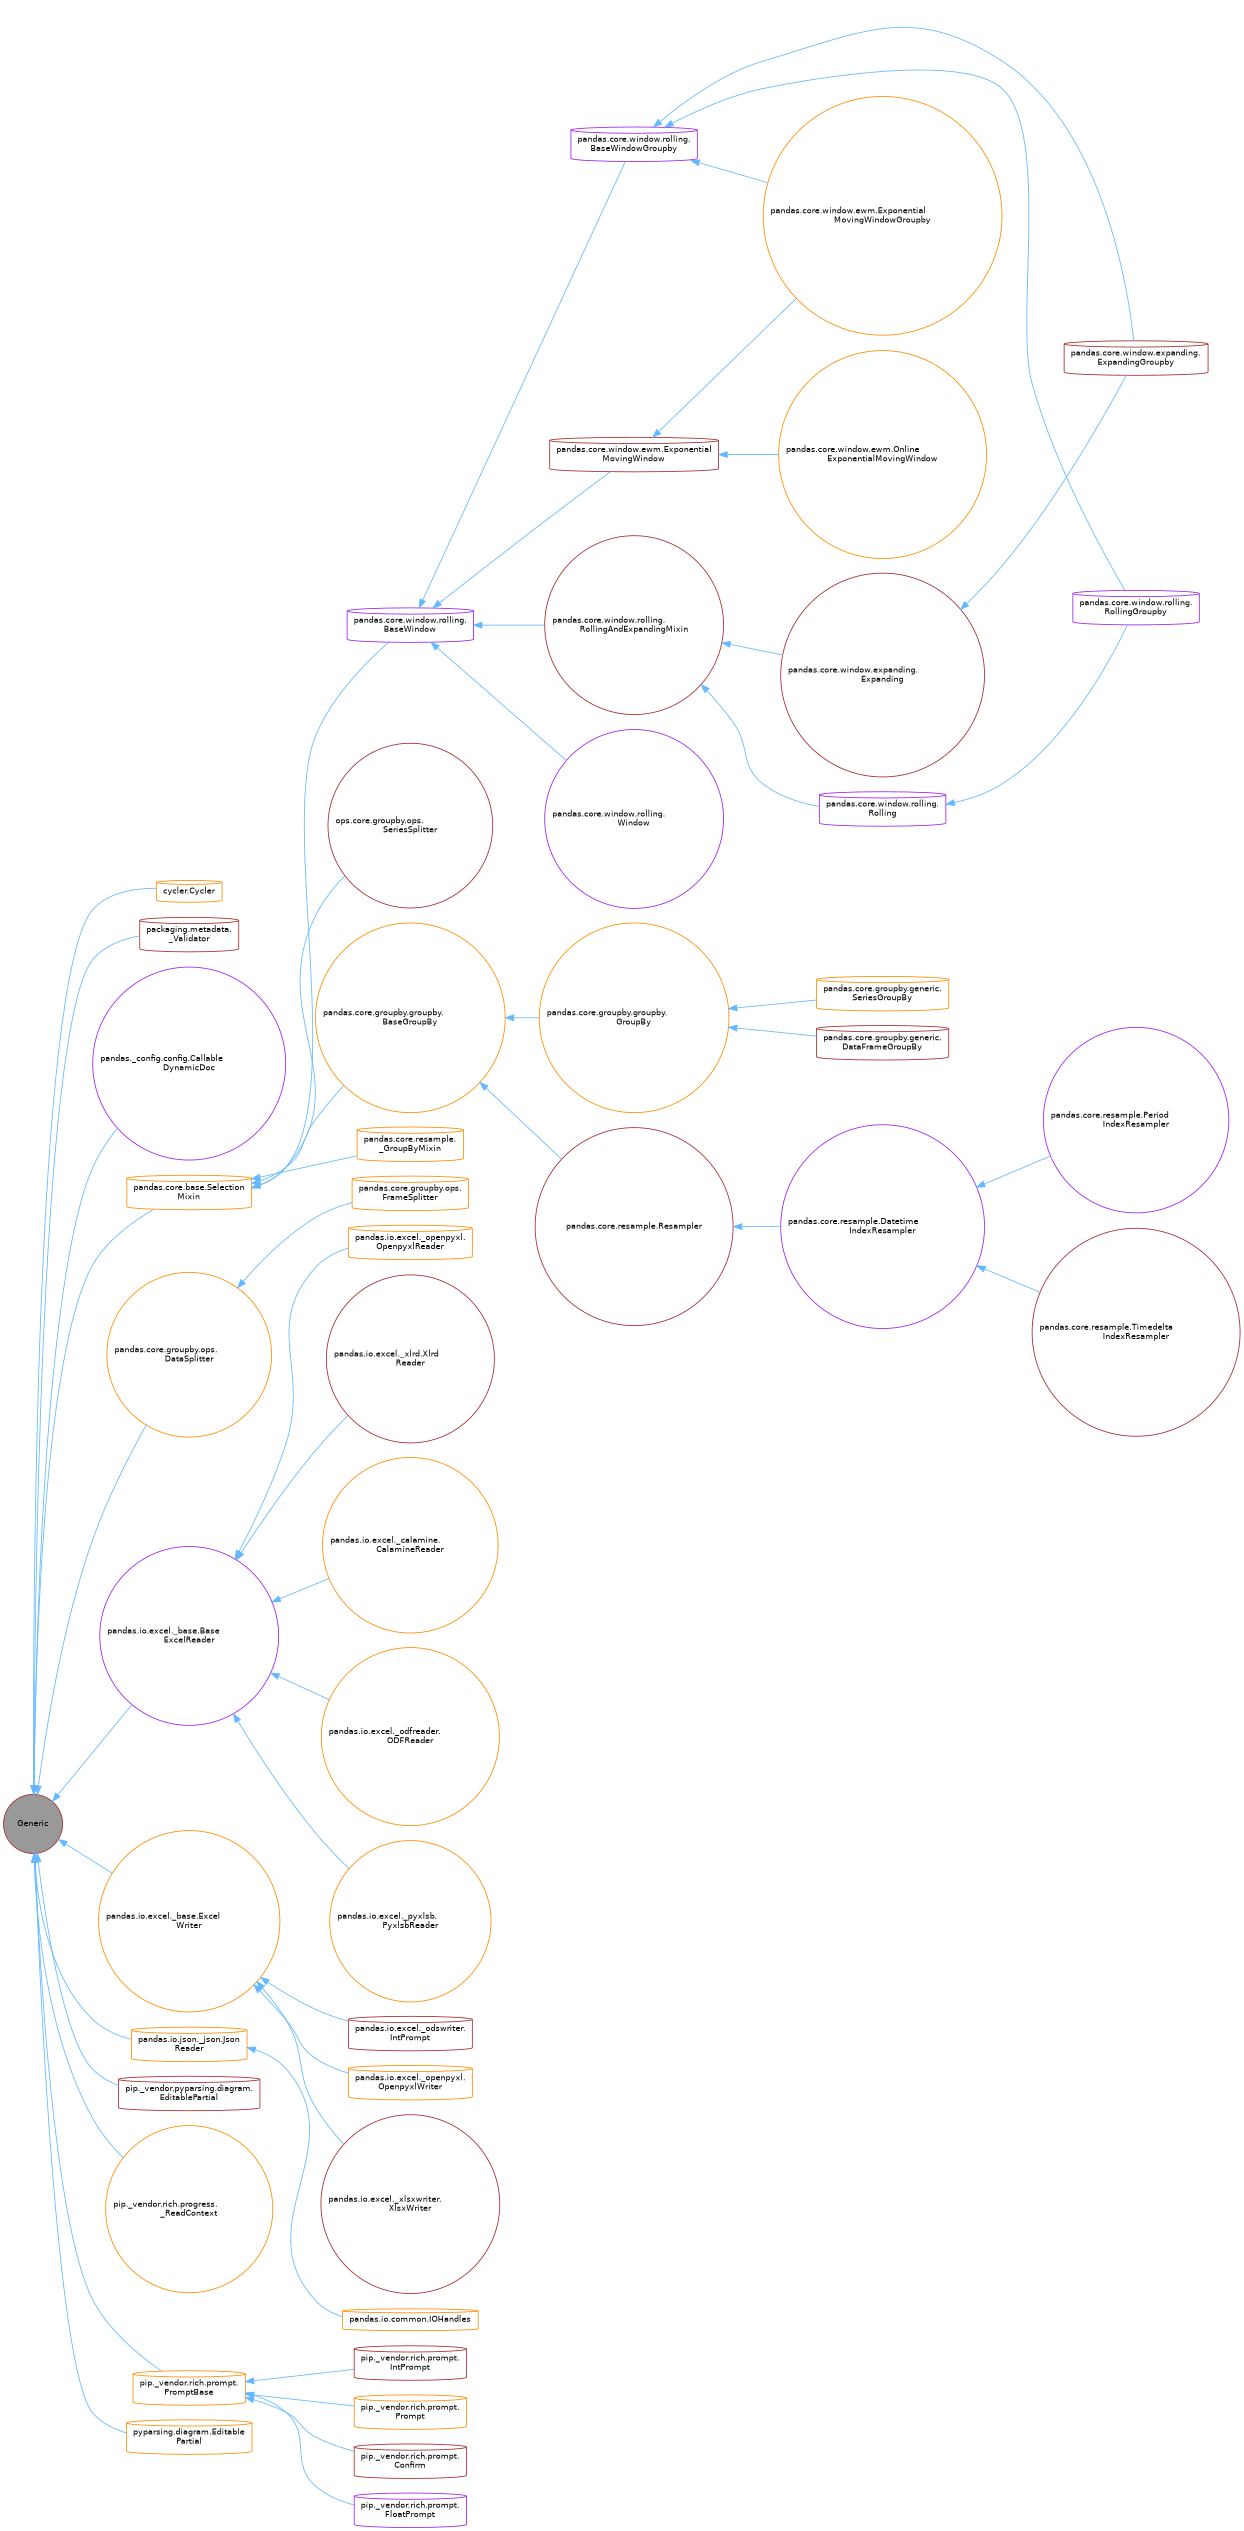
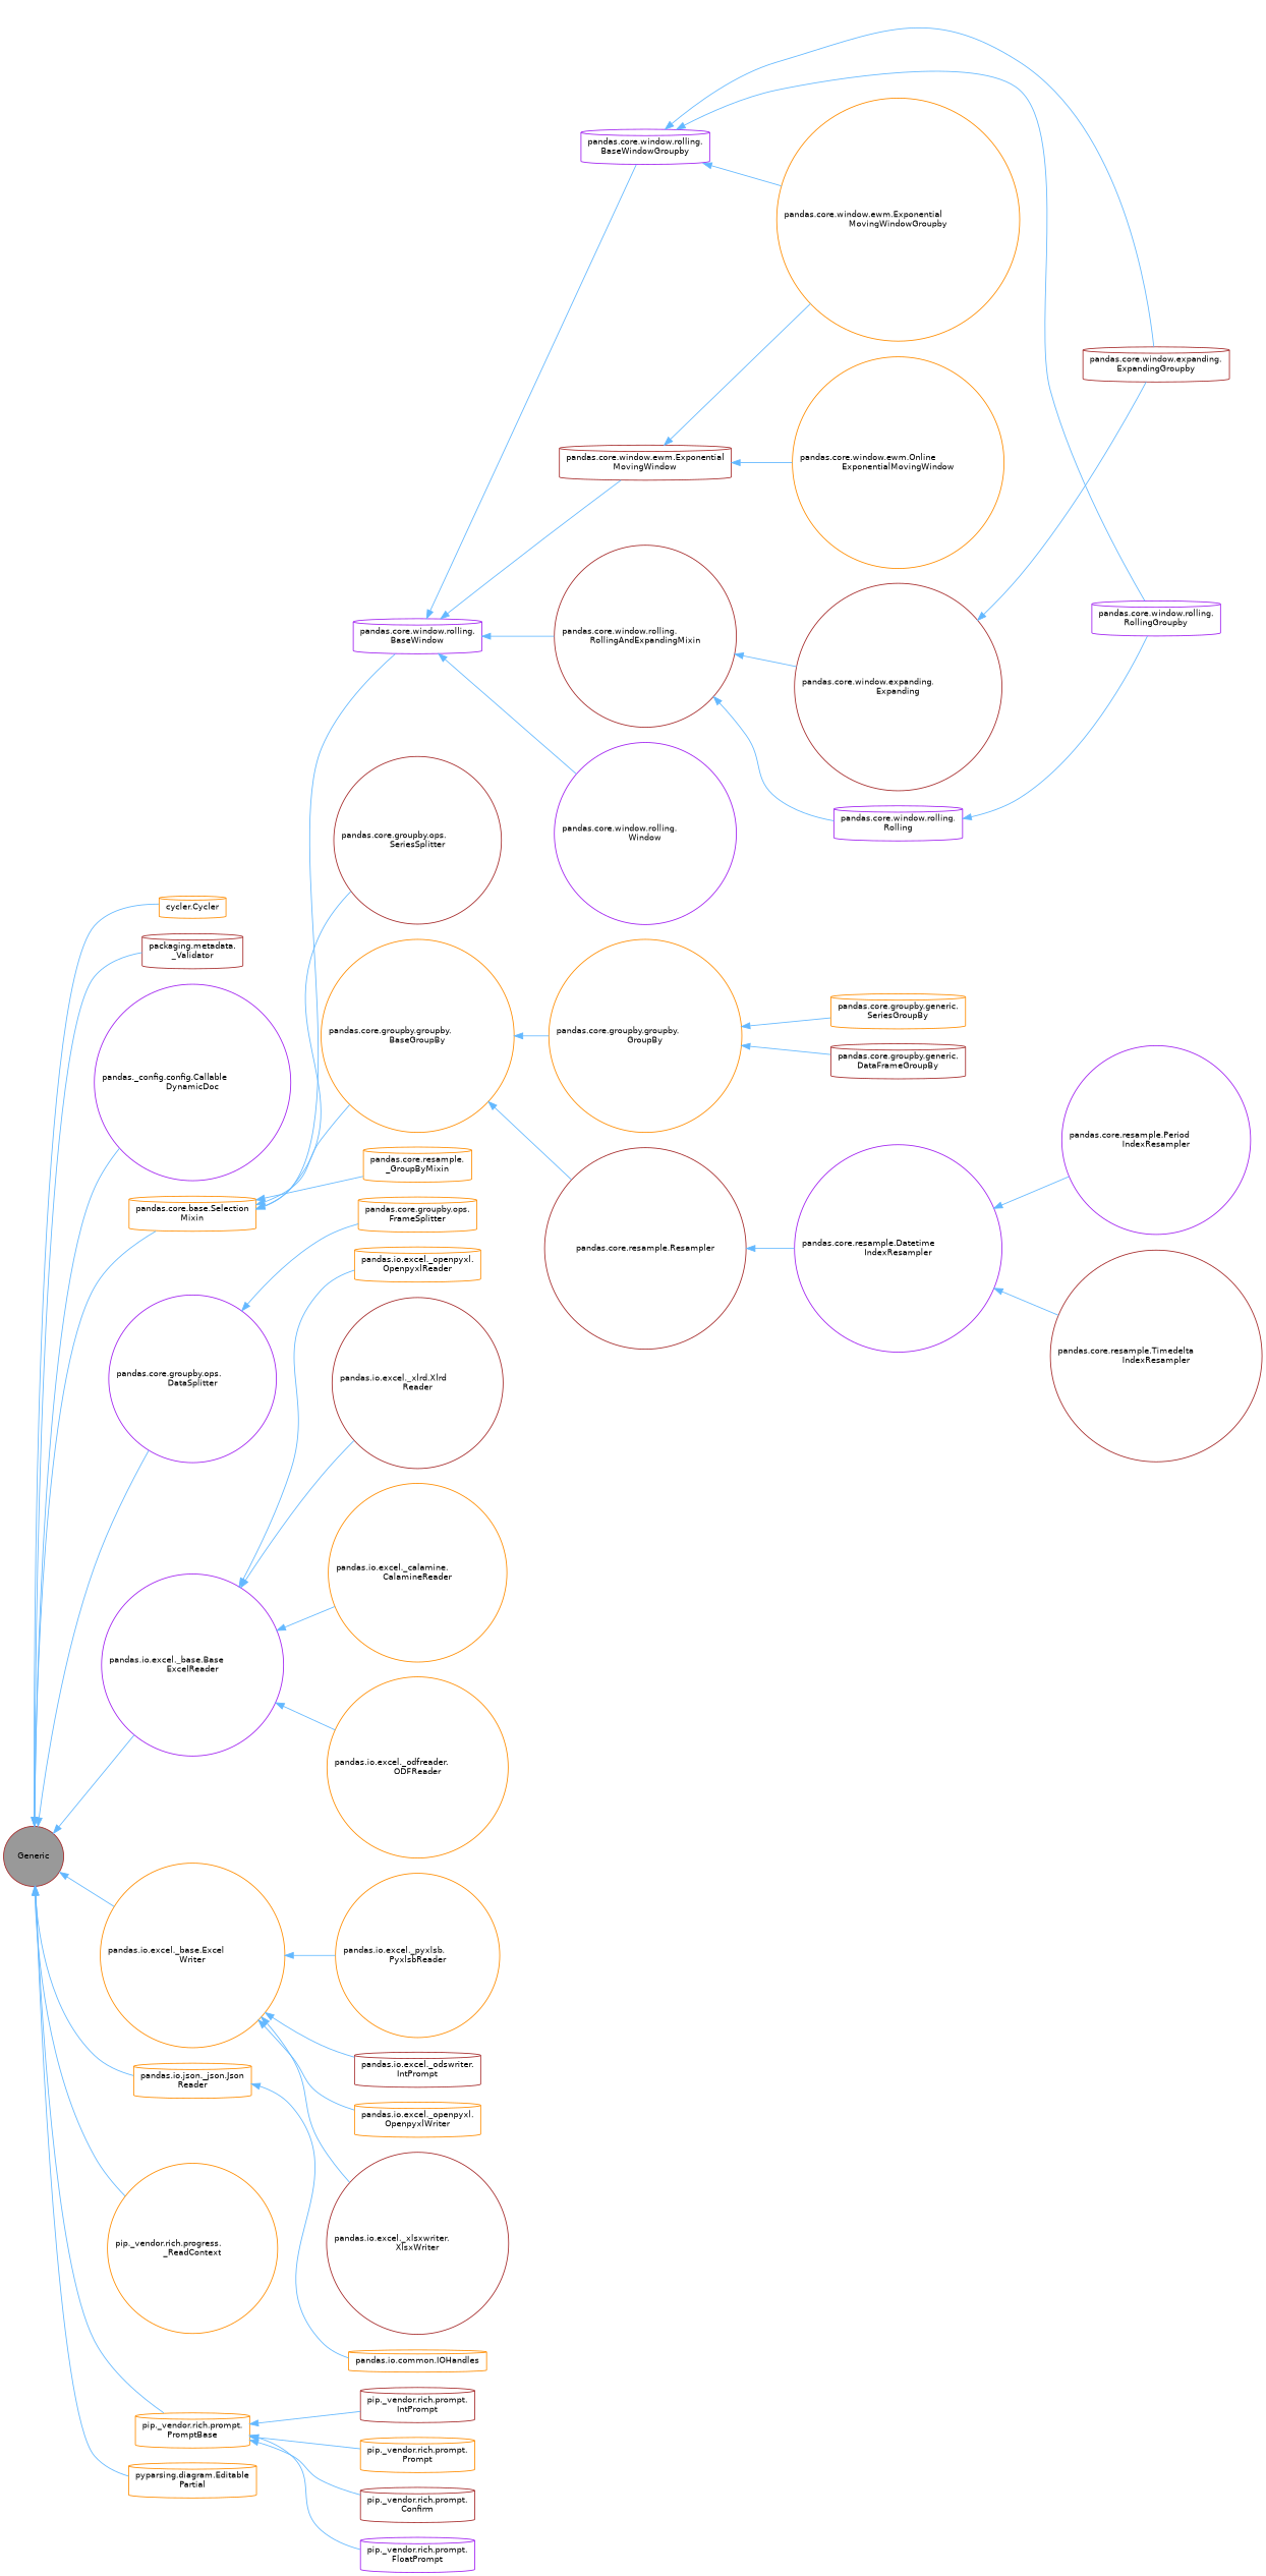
  digraph {
    rankdir=LR
    node [color=darkorange fillcolor=white fontname=Helvetica fontsize=10 shape=cylinder style=filled]
    edge [color=steelblue1 dir=back fontname=Helvetica fontsize=10 labelfontname=Helvetica labelfontsize=10 style=solid]
    n1 [color=brown fillcolor=grey60 fontcolor=black height=0.2 label=Generic shape=circle width=0.4]
    n2 [height=0.2 label="cycler.Cycler" width=0.4]
    n3 [color=brown height=0.2 label="packaging.metadata.\l_Validator" width=0.4]
    n4 [color=purple height=0.2 label="pandas._config.config.Callable\lDynamicDoc" shape=circle width=0.4]
    n5 [height=0.2 label="pandas.core.base.Selection\lMixin" width=0.4]
-   n6 [height=0.2 label="pandas.core.groupby.ops.\lDataSplitter" shape=circle width=0.4]
+   n6 [color=purple height=0.2 label="pandas.core.groupby.ops.\lDataSplitter" shape=circle width=0.4]
    n7 [color=purple height=0.2 label="pandas.io.excel._base.Base\lExcelReader" shape=circle width=0.4]
    n8 [height=0.2 label="pandas.io.excel._base.Excel\lWriter" shape=circle width=0.4]
    n9 [height=0.2 label="pandas.io.json._json.Json\lReader" width=0.4]
-   n10 [color=brown height=0.2 label="pip._vendor.pyparsing.diagram.\lEditablePartial" width=0.4]
    n11 [height=0.2 label="pip._vendor.rich.progress.\l_ReadContext" shape=circle width=0.4]
    n12 [height=0.2 label="pip._vendor.rich.prompt.\lPromptBase" width=0.4]
    n13 [height=0.2 label="pyparsing.diagram.Editable\lPartial" width=0.4]
    n14 [height=0.2 label="pandas.core.groupby.groupby.\lBaseGroupBy" shape=circle width=0.4]
    n15 [height=0.2 label="pandas.core.resample.\l_GroupByMixin" width=0.4]
    n16 [color=purple height=0.2 label="pandas.core.window.rolling.\lBaseWindow" width=0.4]
-   n17 [color=brown height=0.2 label="ops.core.groupby.ops.\lSeriesSplitter" shape=circle width=0.4]
+   n17 [color=brown height=0.2 label="pandas.core.groupby.ops.\lSeriesSplitter" shape=circle width=0.4]
    n18 [height=0.2 label="pandas.core.groupby.ops.\lFrameSplitter" width=0.4]
    n19 [height=0.2 label="pandas.io.common.IOHandles" width=0.4]
    n20 [height=0.2 label="pandas.io.excel._calamine.\lCalamineReader" shape=circle width=0.4]
    n21 [height=0.2 label="pandas.io.excel._odfreader.\lODFReader" shape=circle width=0.4]
    n22 [height=0.2 label="pandas.io.excel._openpyxl.\lOpenpyxlReader" width=0.4]
    n23 [height=0.2 label="pandas.io.excel._pyxlsb.\lPyxlsbReader" shape=circle width=0.4]
    n24 [color=brown height=0.2 label="pandas.io.excel._xlrd.Xlrd\lReader" shape=circle width=0.4]
    n25 [color=brown height=0.2 label="pandas.io.excel._odswriter.\lIntPrompt" width=0.4]
    n26 [height=0.2 label="pandas.io.excel._openpyxl.\lOpenpyxlWriter" width=0.4]
    n27 [color=brown height=0.2 label="pandas.io.excel._xlsxwriter.\lXlsxWriter" shape=circle width=0.4]
    n28 [color=brown height=0.2 label="pip._vendor.rich.prompt.\lConfirm" width=0.4]
    n29 [color=purple height=0.2 label="pip._vendor.rich.prompt.\lFloatPrompt" width=0.4]
    n30 [color=brown height=0.2 label="pip._vendor.rich.prompt.\lIntPrompt" width=0.4]
    n31 [height=0.2 label="pip._vendor.rich.prompt.\lPrompt" width=0.4]
    n32 [height=0.2 label="pandas.core.groupby.groupby.\lGroupBy" shape=circle width=0.4]
    n33 [color=brown height=0.2 label="pandas.core.resample.Resampler" shape=circle width=0.4]
    n34 [color=brown height=0.2 label="pandas.core.window.ewm.Exponential\lMovingWindow" width=0.4]
    n35 [color=purple height=0.2 label="pandas.core.window.rolling.\lBaseWindowGroupby" width=0.4]
    n36 [color=brown height=0.2 label="pandas.core.window.rolling.\lRollingAndExpandingMixin" shape=circle width=0.4]
    n37 [color=purple height=0.2 label="pandas.core.window.rolling.\lWindow" shape=circle width=0.4]
    n38 [color=brown height=0.2 label="pandas.core.groupby.generic.\lDataFrameGroupBy" width=0.4]
    n39 [height=0.2 label="pandas.core.groupby.generic.\lSeriesGroupBy" width=0.4]
    n40 [color=purple height=0.2 label="pandas.core.resample.Datetime\lIndexResampler" shape=circle width=0.4]
    n41 [color=purple height=0.2 label="pandas.core.resample.Period\lIndexResampler" shape=circle width=0.4]
    n42 [color=brown height=0.2 label="pandas.core.resample.Timedelta\lIndexResampler" shape=circle width=0.4]
    n43 [height=0.2 label="pandas.core.window.ewm.Exponential\lMovingWindowGroupby" shape=circle width=0.4]
    n44 [height=0.2 label="pandas.core.window.ewm.Online\lExponentialMovingWindow" shape=circle width=0.4]
    n45 [color=brown height=0.2 label="pandas.core.window.expanding.\lExpandingGroupby" width=0.4]
    n46 [color=purple height=0.2 label="pandas.core.window.rolling.\lRollingGroupby" width=0.4]
    n47 [color=brown height=0.2 label="pandas.core.window.expanding.\lExpanding" shape=circle width=0.4]
    n48 [color=purple height=0.2 label="pandas.core.window.rolling.\lRolling" width=0.4]
    n1 -> n2
    n1 -> n3
    n1 -> n4
    n1 -> n5
    n1 -> n6
    n1 -> n7
    n1 -> n8
    n1 -> n9
-   n1 -> n10
    n1 -> n11
    n1 -> n12
    n1 -> n13
    n5 -> n14
    n5 -> n15
    n5 -> n16
    n5 -> n17
    n6 -> n18
    n7 -> n20
    n7 -> n21
    n7 -> n22
-   n7 -> n23
+   n8 -> n23
    n7 -> n24
    n8 -> n25
    n8 -> n26
    n8 -> n27
    n9 -> n19
    n12 -> n28
    n12 -> n29
    n12 -> n30
    n12 -> n31
    n14 -> n32
    n14 -> n33
    n16 -> n34
    n16 -> n35
    n16 -> n36
    n16 -> n37
    n32 -> n38
    n32 -> n39
    n33 -> n40
    n34 -> n43
    n34 -> n44
    n35 -> n43
    n35 -> n45
    n35 -> n46
    n36 -> n47
    n36 -> n48
    n40 -> n41
    n40 -> n42
    n47 -> n45
    n48 -> n46
  }
